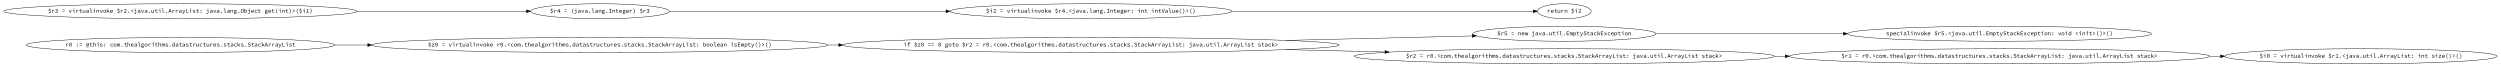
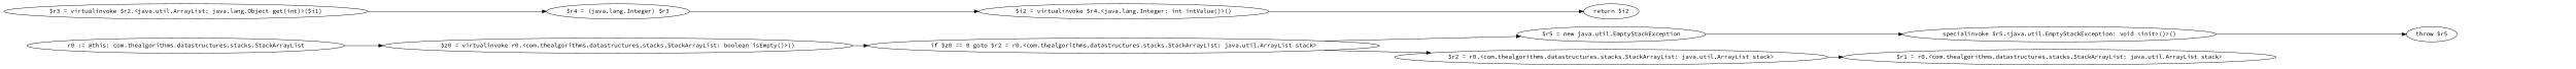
  digraph {
    fontname="Source Code Pro"
    rankdir=LR
    node [fontname="Source Code Pro"]
    edge [fontname="Source Code Pro"]
    "r0 := @this: com.thealgorithms.datastructures.stacks.StackArrayList"
    "$z0 = virtualinvoke r0.<com.thealgorithms.datastructures.stacks.StackArrayList: boolean isEmpty()>()"
    "if $z0 == 0 goto $r2 = r0.<com.thealgorithms.datastructures.stacks.StackArrayList: java.util.ArrayList stack>"
    "$r5 = new java.util.EmptyStackException"
    "$r2 = r0.<com.thealgorithms.datastructures.stacks.StackArrayList: java.util.ArrayList stack>"
    "specialinvoke $r5.<java.util.EmptyStackException: void <init>()>()"
    "$r1 = r0.<com.thealgorithms.datastructures.stacks.StackArrayList: java.util.ArrayList stack>"
-   "$i0 = virtualinvoke $r1.<java.util.ArrayList: int size()>()"
+   "throw $r5"
    "$r3 = virtualinvoke $r2.<java.util.ArrayList: java.lang.Object get(int)>($i1)"
    "$r4 = (java.lang.Integer) $r3"
    "$i2 = virtualinvoke $r4.<java.lang.Integer: int intValue()>()"
    "return $i2"
    "r0 := @this: com.thealgorithms.datastructures.stacks.StackArrayList" -> "$z0 = virtualinvoke r0.<com.thealgorithms.datastructures.stacks.StackArrayList: boolean isEmpty()>()"
    "$z0 = virtualinvoke r0.<com.thealgorithms.datastructures.stacks.StackArrayList: boolean isEmpty()>()" -> "if $z0 == 0 goto $r2 = r0.<com.thealgorithms.datastructures.stacks.StackArrayList: java.util.ArrayList stack>"
    "if $z0 == 0 goto $r2 = r0.<com.thealgorithms.datastructures.stacks.StackArrayList: java.util.ArrayList stack>" -> "$r5 = new java.util.EmptyStackException"
    "if $z0 == 0 goto $r2 = r0.<com.thealgorithms.datastructures.stacks.StackArrayList: java.util.ArrayList stack>" -> "$r2 = r0.<com.thealgorithms.datastructures.stacks.StackArrayList: java.util.ArrayList stack>"
    "$r5 = new java.util.EmptyStackException" -> "specialinvoke $r5.<java.util.EmptyStackException: void <init>()>()"
    "$r2 = r0.<com.thealgorithms.datastructures.stacks.StackArrayList: java.util.ArrayList stack>" -> "$r1 = r0.<com.thealgorithms.datastructures.stacks.StackArrayList: java.util.ArrayList stack>"
-   "$r1 = r0.<com.thealgorithms.datastructures.stacks.StackArrayList: java.util.ArrayList stack>" -> "$i0 = virtualinvoke $r1.<java.util.ArrayList: int size()>()"
+   "specialinvoke $r5.<java.util.EmptyStackException: void <init>()>()" -> "throw $r5"
    "$r3 = virtualinvoke $r2.<java.util.ArrayList: java.lang.Object get(int)>($i1)" -> "$r4 = (java.lang.Integer) $r3"
    "$r4 = (java.lang.Integer) $r3" -> "$i2 = virtualinvoke $r4.<java.lang.Integer: int intValue()>()"
    "$i2 = virtualinvoke $r4.<java.lang.Integer: int intValue()>()" -> "return $i2"
  }
